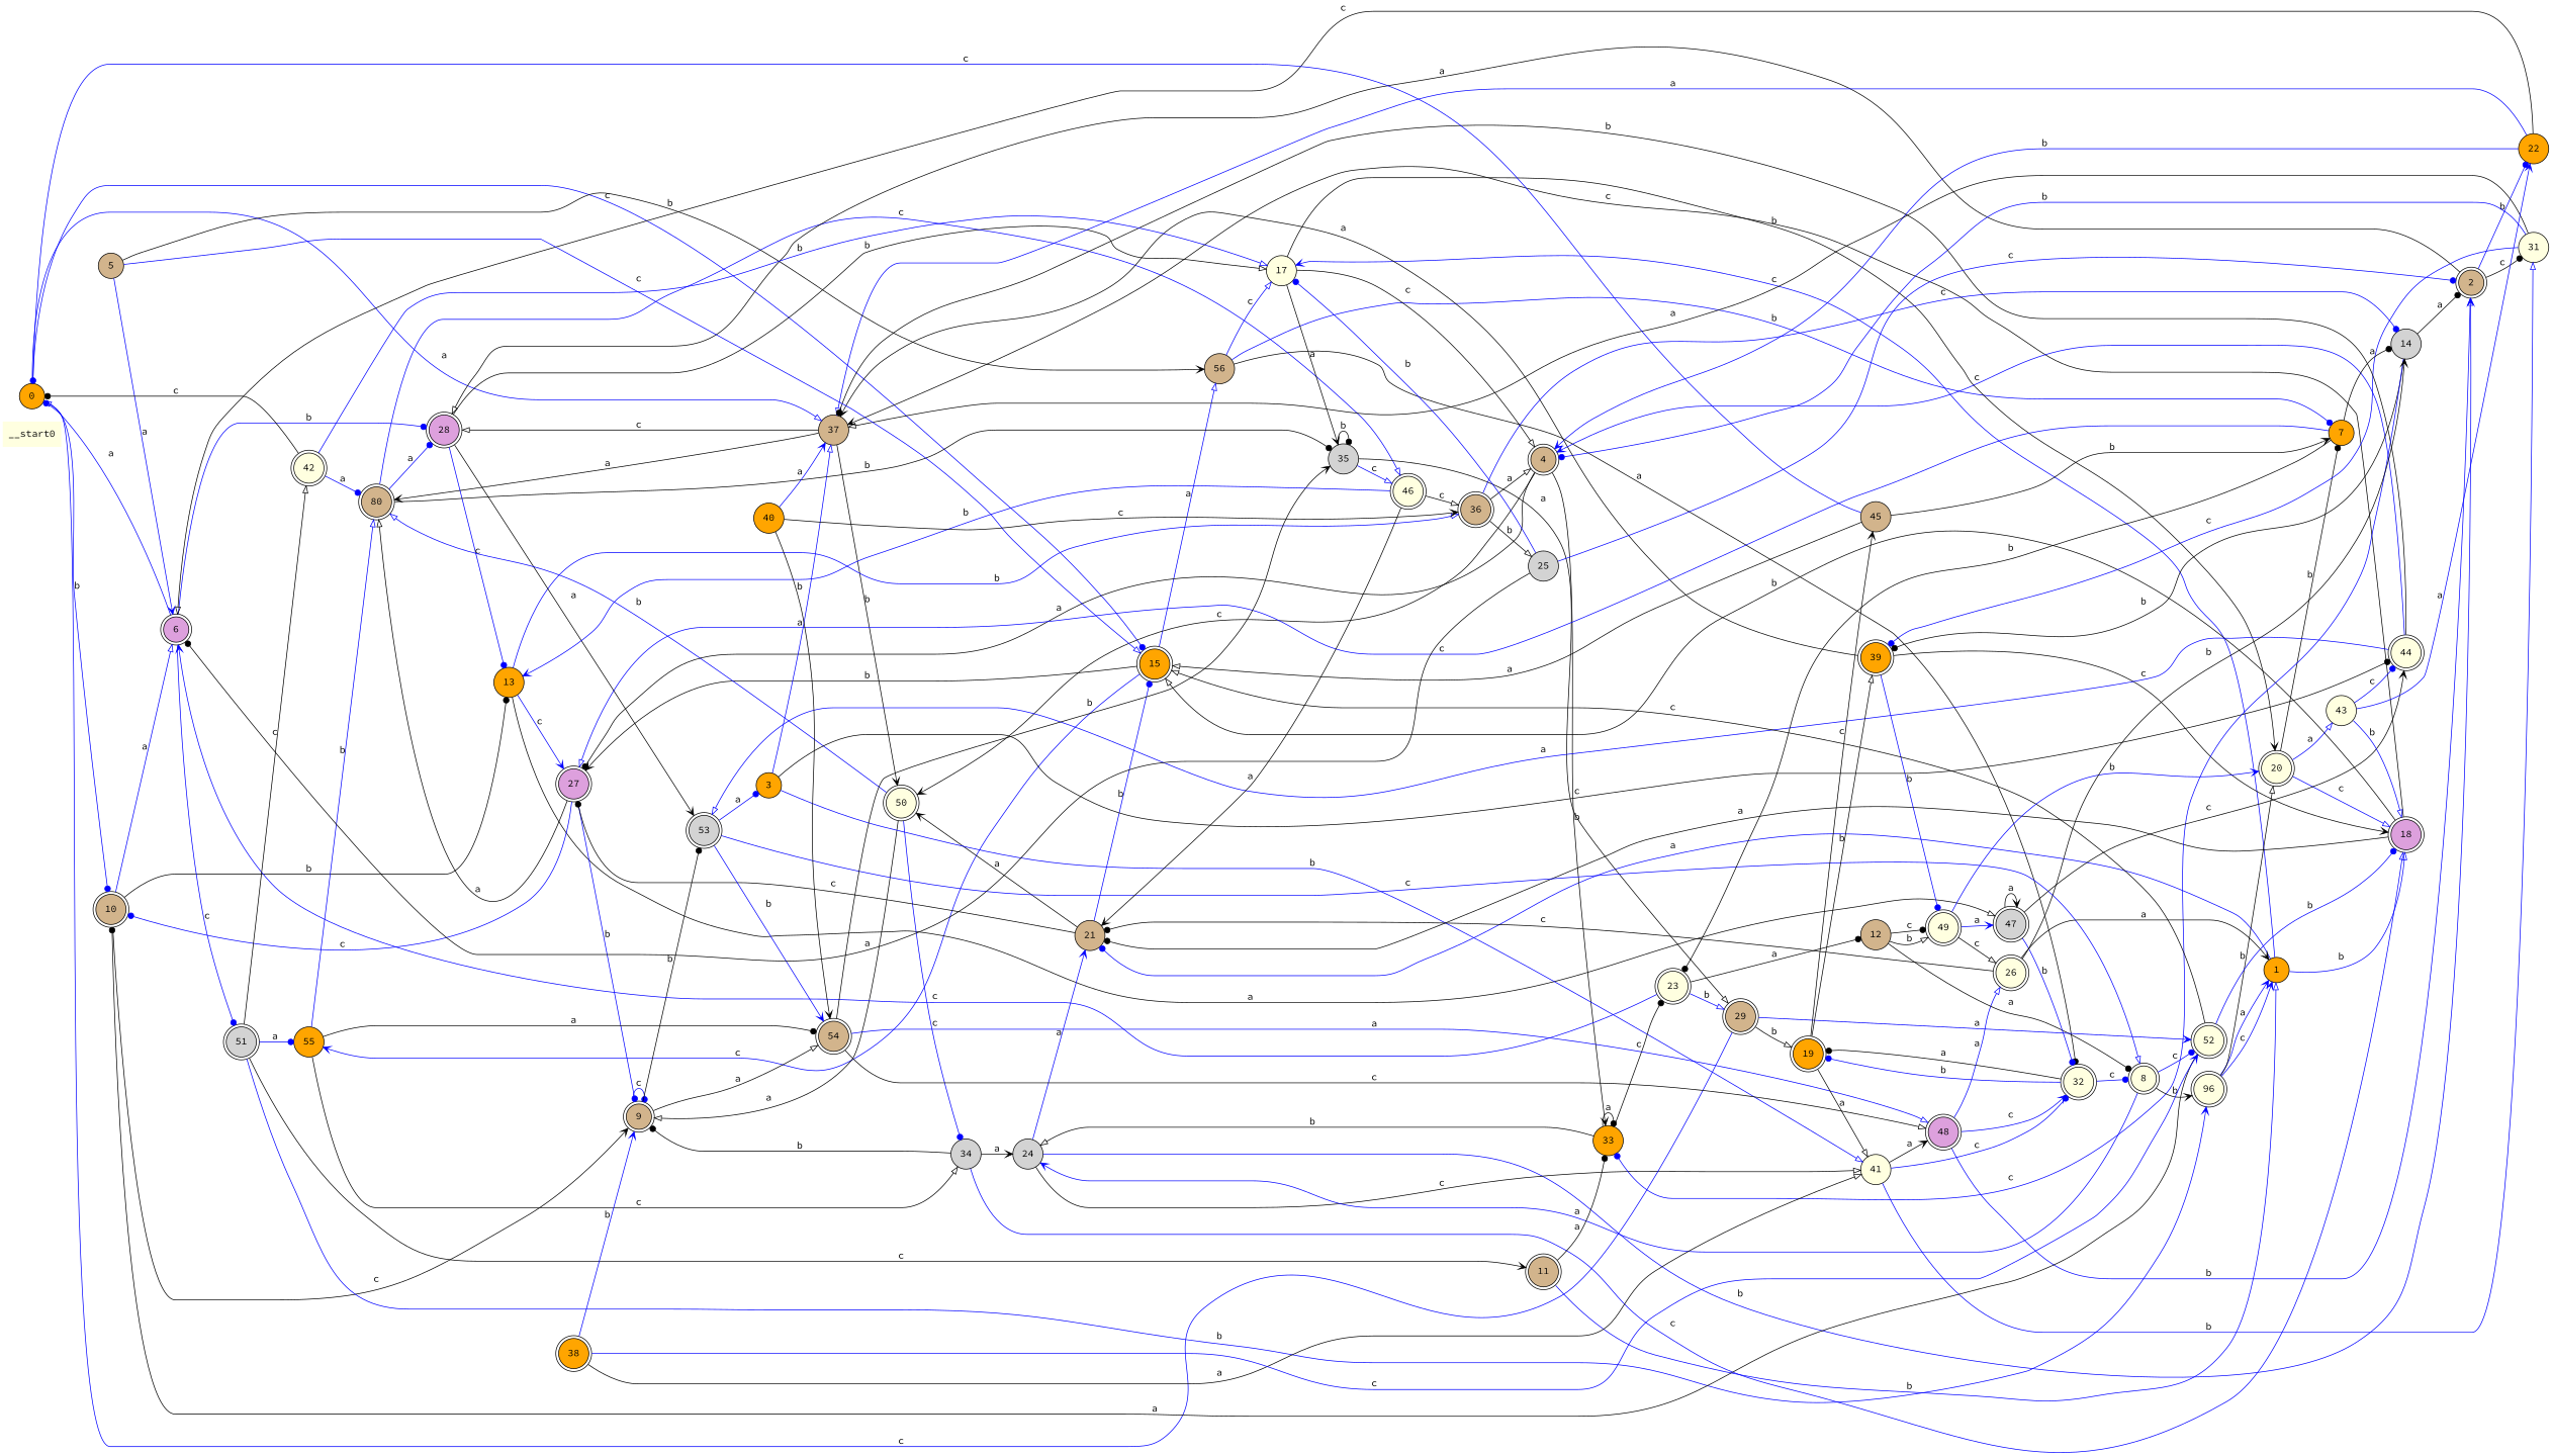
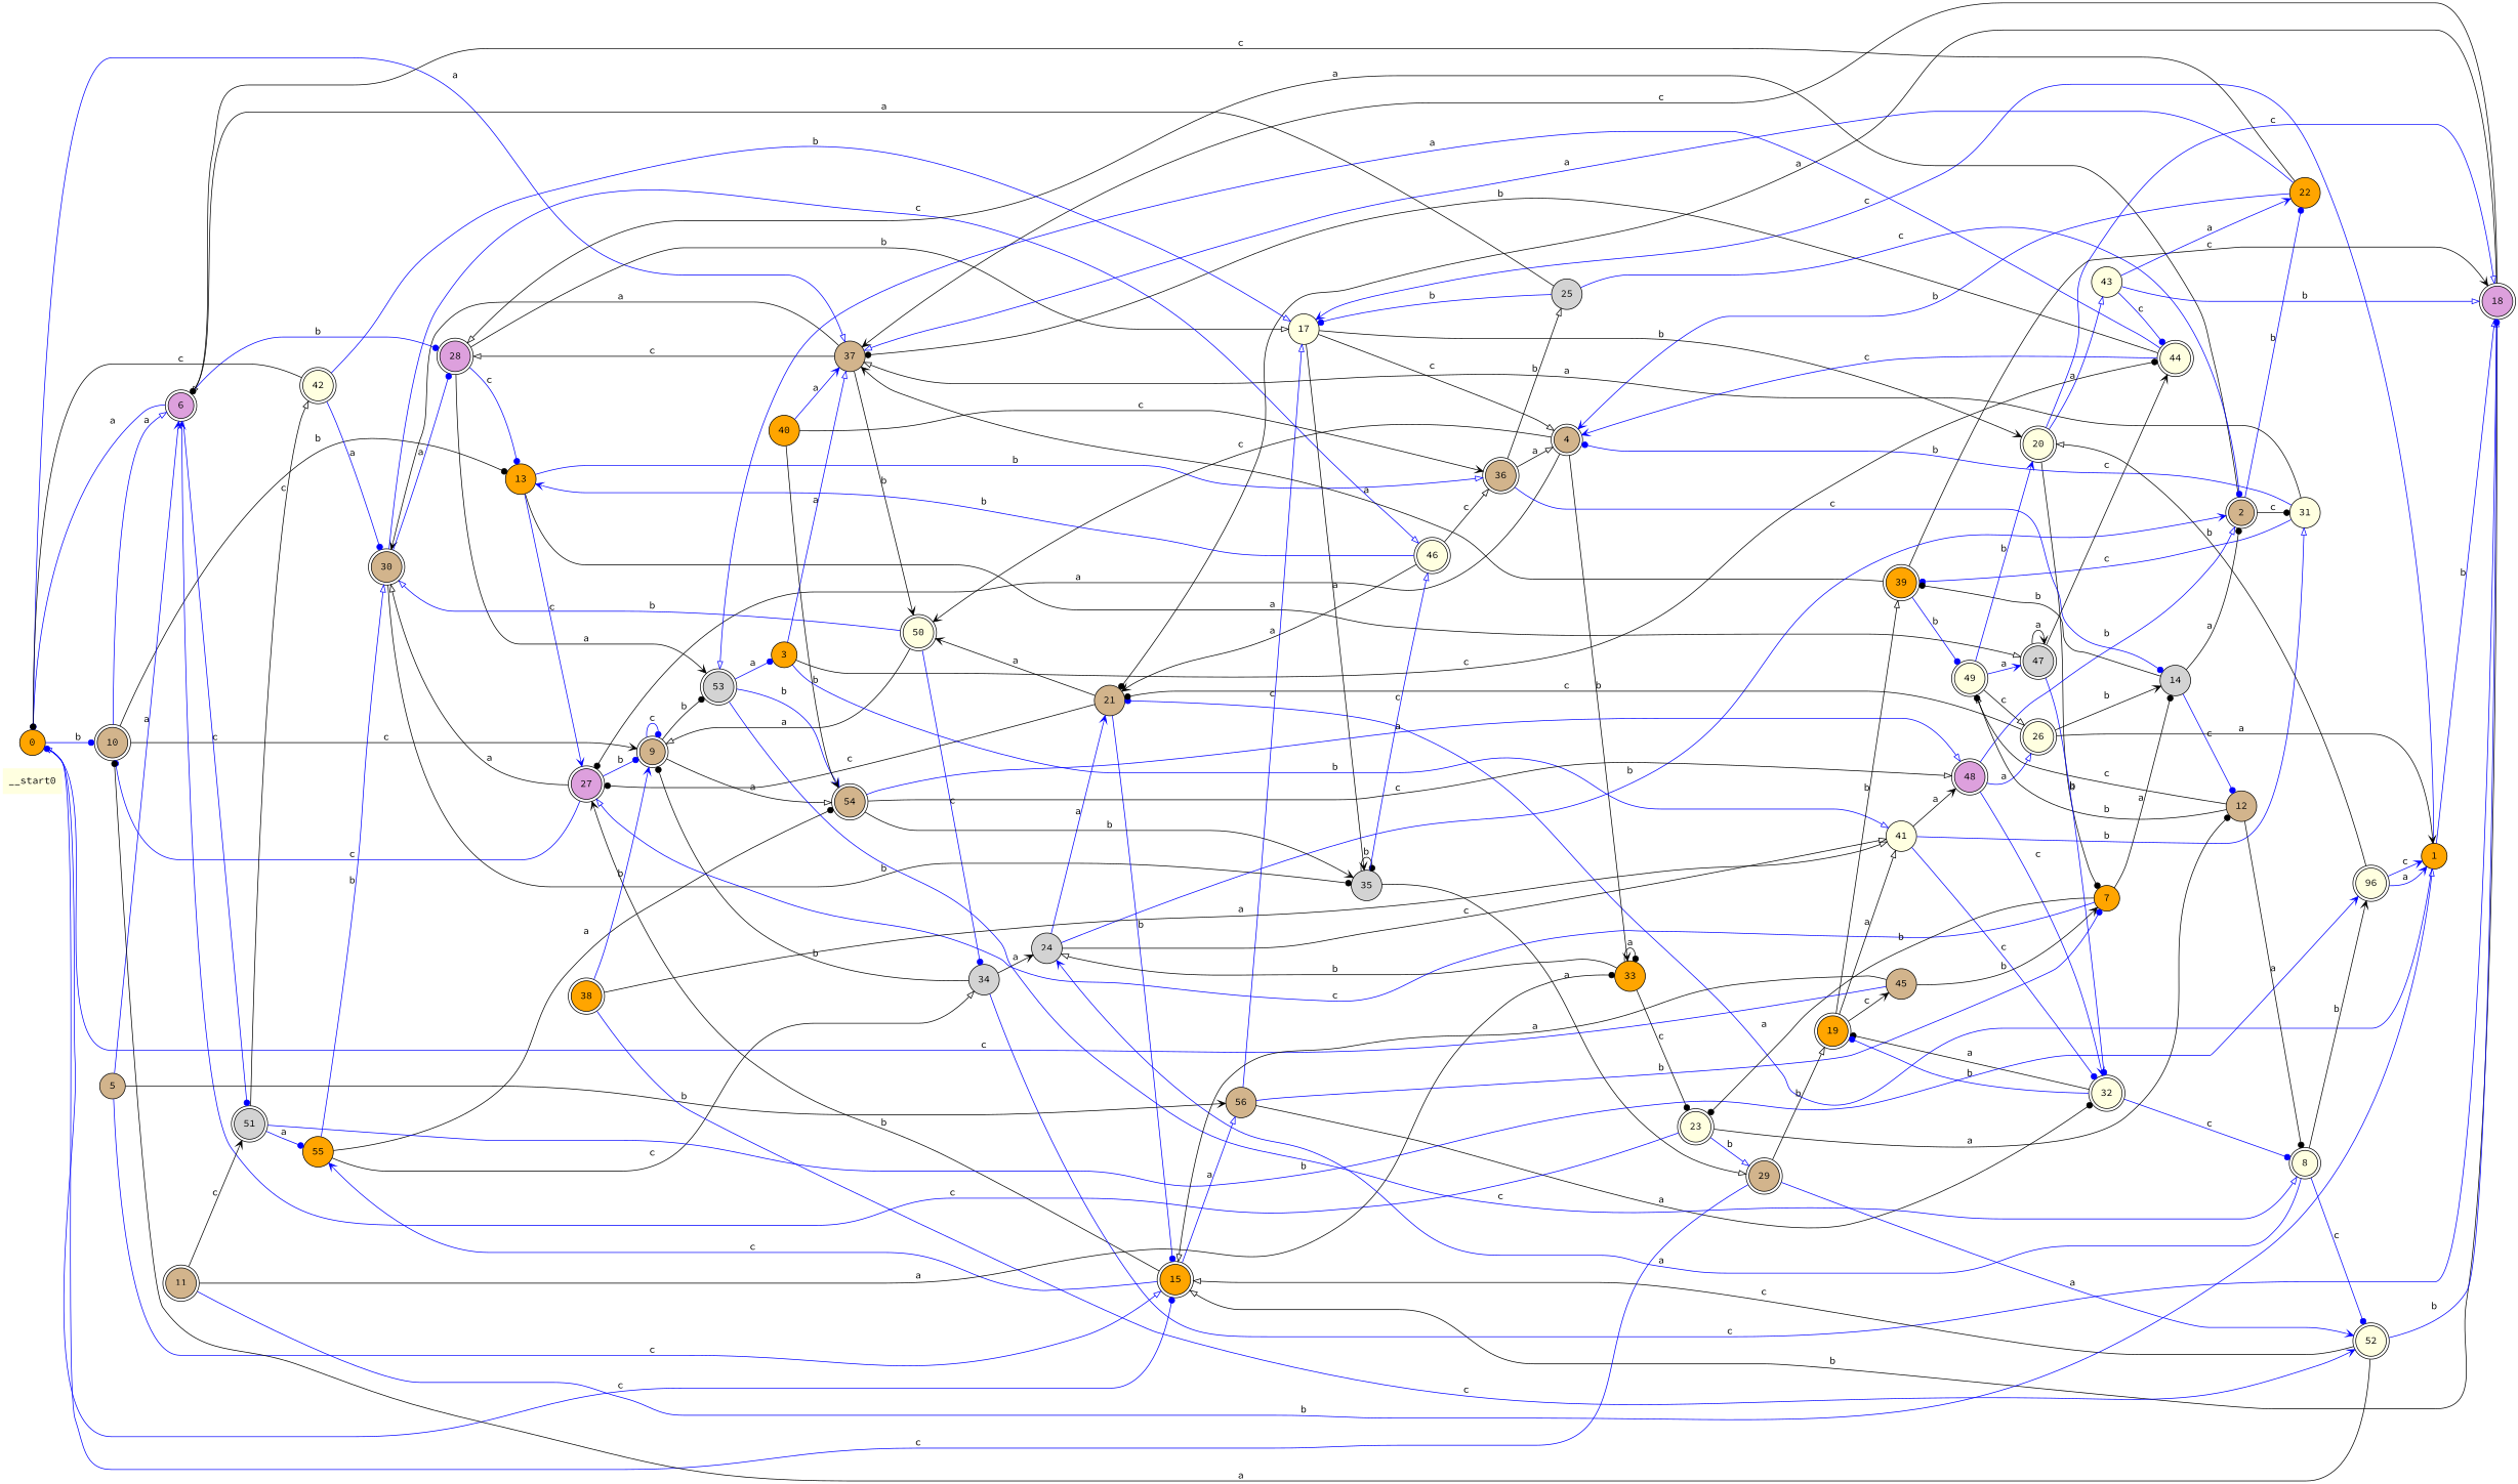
  digraph {
    fontname="Source Code Pro"
    rankdir=LR
    node [fillcolor=lightyellow fontname="Source Code Pro" shape=doublecircle style="rounded,filled" color=black]
    edge [arrowhead=dot color=black fontname="Source Code Pro"]
    __start0 [shape=none style=filled color=""]
    n2 [fillcolor=orange label=0 shape=circle style=filled]
    n3 [fillcolor=tan label=10]
    n4 [fillcolor=orange label=15]
    n5 [fillcolor=tan label=37 shape=circle style=filled]
    n6 [fillcolor=plum label=6]
    n7 [fillcolor=tan label=9]
    n8 [fillcolor=orange label=13 shape=circle style=filled]
    n9 [fillcolor=plum label=27]
    n10 [fillcolor=tan label=56 shape=circle style=filled]
    n11 [fillcolor=orange label=55 shape=circle style=filled]
    n12 [fillcolor=plum label=28]
    n13 [label=50]
-   n14 [fillcolor=tan label=80]
+   n14 [fillcolor=tan label=30]
    n15 [fillcolor=orange label=1 shape=circle style=filled]
    n16 [label=17 shape=circle style=filled]
    n17 [fillcolor=plum label=18]
    n18 [fillcolor=tan label=21 shape=circle style=filled]
    n19 [fillcolor=tan label=4]
    n20 [label=20]
    n21 [fillcolor=lightgrey label=35 shape=circle style=filled]
    n22 [fillcolor=tan label=2]
    n23 [fillcolor=orange label=22 shape=circle style=filled]
    n24 [label=31 shape=circle style=filled]
    n25 [fillcolor=lightgrey label=53]
    n26 [fillcolor=orange label=39]
    n27 [fillcolor=orange label=3 shape=circle style=filled]
    n28 [label=41 shape=circle style=filled]
    n29 [label=44]
    n30 [label=32]
    n31 [fillcolor=plum label=48]
    n32 [fillcolor=orange label=33 shape=circle style=filled]
    n33 [label=23]
    n34 [fillcolor=lightgrey label=24 shape=circle style=filled]
    n35 [fillcolor=lightgrey label=34 shape=circle style=filled]
    n36 [fillcolor=tan label=5 shape=circle style=filled]
    n37 [fillcolor=lightgrey label=51]
    n38 [fillcolor=orange label=7 shape=circle style=filled]
    n39 [label=96]
    n40 [label=42]
    n41 [fillcolor=lightgrey label=14 shape=circle style=filled]
    n42 [fillcolor=tan label=12 shape=circle style=filled]
    n43 [fillcolor=tan label=29]
    n44 [label=8]
    n45 [label=52]
    n46 [fillcolor=tan label=54]
    n47 [fillcolor=tan label=36]
    n48 [fillcolor=lightgrey label=47]
    n49 [fillcolor=tan label=11]
    n50 [label=49]
    n51 [label=26]
    n52 [fillcolor=lightgrey label=25 shape=circle style=filled]
    n53 [label=43 shape=circle style=filled]
    n54 [label=46]
    n55 [fillcolor=orange label=19]
    n56 [fillcolor=tan label=45 shape=circle style=filled]
    n57 [fillcolor=orange label=38]
    n58 [fillcolor=orange label=40 shape=circle style=filled]
    n2 -> n3 [color=blue label=b]
    n2 -> n4 [color=blue label=c]
    n2 -> n5 [arrowhead=onormal color=blue label=a]
    n3 -> n6 [arrowhead=onormal color=blue label=a]
    n3 -> n7 [arrowhead=vee label=c]
    n3 -> n8 [label=b]
    n4 -> n9 [arrowhead=vee label=b]
    n4 -> n10 [arrowhead=onormal color=blue label=a]
    n4 -> n11 [arrowhead=vee color=blue label=c]
    n5 -> n12 [arrowhead=onormal label=c]
    n5 -> n13 [arrowhead=vee label=b]
    n5 -> n14 [arrowhead=vee label=a]
    n6 -> n2 [color=blue label=a]
    n6 -> n12 [color=blue label=b]
    n6 -> n37 [color=blue label=c]
    n7 -> n7 [color=blue label=c]
    n7 -> n25 [label=b]
    n7 -> n46 [arrowhead=onormal label=a]
    n8 -> n9 [arrowhead=vee color=blue label=c]
    n8 -> n47 [arrowhead=onormal color=blue label=b]
    n8 -> n48 [arrowhead=onormal label=a]
    n9 -> n3 [color=blue label=c]
    n9 -> n7 [color=blue label=b]
    n9 -> n14 [arrowhead=onormal label=a]
    n10 -> n16 [arrowhead=onormal color=blue label=c]
    n10 -> n30 [label=a]
    n10 -> n38 [color=blue label=b]
    n11 -> n14 [arrowhead=onormal color=blue label=b]
    n11 -> n35 [arrowhead=onormal label=c]
    n11 -> n46 [label=a]
    n12 -> n8 [color=blue label=c]
    n12 -> n16 [arrowhead=onormal label=b]
    n12 -> n25 [arrowhead=vee label=a]
    n13 -> n7 [arrowhead=onormal label=a]
    n13 -> n14 [arrowhead=onormal color=blue label=b]
    n13 -> n35 [color=blue label=c]
    n14 -> n12 [color=blue label=a]
    n14 -> n21 [label=b]
    n14 -> n54 [arrowhead=onormal color=blue label=c]
    n15 -> n16 [arrowhead=vee color=blue label=c]
    n15 -> n17 [arrowhead=onormal color=blue label=b]
    n15 -> n18 [color=blue label=a]
    n16 -> n19 [arrowhead=onormal label=c]
    n16 -> n20 [arrowhead=vee label=b]
    n16 -> n21 [arrowhead=vee label=a]
    n17 -> n4 [arrowhead=onormal label=b]
    n17 -> n5 [arrowhead=vee label=c]
    n17 -> n18 [label=a]
    n18 -> n4 [color=blue label=b]
    n18 -> n9 [label=c]
    n18 -> n13 [arrowhead=vee label=a]
    n19 -> n9 [label=a]
    n19 -> n13 [arrowhead=vee label=c]
    n19 -> n32 [arrowhead=vee label=b]
    n20 -> n17 [arrowhead=onormal color=blue label=c]
    n20 -> n38 [label=b]
    n20 -> n53 [arrowhead=onormal color=blue label=a]
    n21 -> n21 [label=b]
    n21 -> n43 [arrowhead=onormal label=a]
    n21 -> n54 [arrowhead=onormal color=blue label=c]
    n22 -> n12 [arrowhead=onormal label=a]
    n22 -> n23 [color=blue label=b]
    n22 -> n24 [label=c]
    n23 -> n5 [arrowhead=onormal color=blue label=a]
    n23 -> n6 [arrowhead=onormal label=c]
    n23 -> n19 [arrowhead=vee color=blue label=b]
    n24 -> n5 [arrowhead=onormal label=a]
    n24 -> n19 [color=blue label=b]
    n24 -> n26 [color=blue label=c]
    n25 -> n27 [color=blue label=a]
    n25 -> n44 [arrowhead=onormal color=blue label=c]
    n25 -> n46 [arrowhead=vee color=blue label=b]
    n26 -> n5 [arrowhead=vee label=a]
    n26 -> n17 [arrowhead=vee label=c]
    n26 -> n50 [color=blue label=b]
    n27 -> n5 [arrowhead=onormal color=blue label=a]
    n27 -> n28 [arrowhead=onormal color=blue label=b]
    n27 -> n29 [label=c]
    n28 -> n24 [arrowhead=onormal color=blue label=b]
    n28 -> n30 [color=blue label=c]
    n28 -> n31 [arrowhead=vee label=a]
    n29 -> n5 [label=b]
    n29 -> n19 [arrowhead=vee color=blue label=c]
    n29 -> n25 [arrowhead=onormal color=blue label=a]
    n30 -> n44 [color=blue label=c]
    n30 -> n55 [label=a]
    n30 -> n55 [color=blue label=b]
    n31 -> n22 [arrowhead=onormal color=blue label=b]
    n31 -> n30 [arrowhead=vee color=blue label=c]
    n31 -> n51 [arrowhead=onormal color=blue label=a]
    n32 -> n32 [label=a]
    n32 -> n33 [label=c]
    n32 -> n34 [arrowhead=onormal label=b]
    n33 -> n6 [arrowhead=vee color=blue label=c]
    n33 -> n42 [label=a]
    n33 -> n43 [arrowhead=onormal color=blue label=b]
    n34 -> n18 [arrowhead=vee color=blue label=a]
    n34 -> n22 [arrowhead=vee color=blue label=b]
    n34 -> n28 [arrowhead=onormal label=c]
    n35 -> n7 [label=b]
    n35 -> n17 [arrowhead=onormal color=blue label=c]
    n35 -> n34 [arrowhead=vee label=a]
    n36 -> n4 [arrowhead=onormal color=blue label=c]
    n36 -> n6 [arrowhead=vee color=blue label=a]
    n36 -> n10 [arrowhead=vee label=b]
    n37 -> n11 [color=blue label=a]
    n37 -> n39 [arrowhead=vee color=blue label=b]
    n37 -> n40 [arrowhead=onormal label=c]
    n38 -> n9 [arrowhead=onormal color=blue label=c]
    n38 -> n33 [label=b]
    n38 -> n41 [label=a]
    n39 -> n15 [arrowhead=vee color=blue label=a]
    n39 -> n15 [arrowhead=vee color=blue label=c]
    n39 -> n20 [arrowhead=onormal label=b]
    n40 -> n2 [label=c]
    n40 -> n14 [color=blue label=a]
    n40 -> n16 [arrowhead=onormal color=blue label=b]
    n41 -> n22 [label=a]
    n41 -> n26 [label=b]
-   n41 -> n32 [color=blue label=c]
+   n41 -> n42 [color=blue label=c]
    n42 -> n44 [label=a]
    n42 -> n50 [arrowhead=onormal label=b]
    n42 -> n50 [label=c]
    n43 -> n2 [arrowhead=onormal color=blue label=c]
    n43 -> n45 [arrowhead=vee color=blue label=a]
    n43 -> n55 [arrowhead=onormal label=b]
    n44 -> n34 [arrowhead=vee color=blue label=a]
    n44 -> n39 [arrowhead=vee label=b]
    n44 -> n45 [color=blue label=c]
    n45 -> n3 [label=a]
    n45 -> n4 [arrowhead=onormal label=c]
    n45 -> n17 [color=blue label=b]
    n46 -> n21 [arrowhead=vee label=b]
    n46 -> n31 [arrowhead=onormal color=blue label=a]
    n46 -> n31 [arrowhead=onormal label=c]
    n47 -> n19 [arrowhead=onormal label=a]
    n47 -> n41 [color=blue label=c]
    n47 -> n52 [arrowhead=onormal label=b]
    n48 -> n29 [arrowhead=vee label=c]
    n48 -> n30 [color=blue label=b]
    n48 -> n48 [arrowhead=vee label=a]
    n49 -> n15 [arrowhead=onormal color=blue label=b]
    n49 -> n32 [label=a]
-   n37 -> n49 [arrowhead=vee label=c]
+   n49 -> n37 [arrowhead=vee label=c]
    n50 -> n20 [arrowhead=vee color=blue label=b]
    n50 -> n48 [arrowhead=vee color=blue label=a]
    n50 -> n51 [arrowhead=onormal label=c]
    n51 -> n15 [arrowhead=vee label=a]
    n51 -> n18 [label=c]
    n51 -> n41 [arrowhead=vee label=b]
    n52 -> n6 [label=a]
    n52 -> n16 [color=blue label=b]
    n52 -> n22 [color=blue label=c]
    n53 -> n17 [arrowhead=onormal color=blue label=b]
    n53 -> n23 [arrowhead=vee color=blue label=a]
    n53 -> n29 [color=blue label=c]
    n54 -> n8 [arrowhead=vee color=blue label=b]
    n54 -> n18 [arrowhead=vee label=a]
    n54 -> n47 [arrowhead=onormal label=c]
    n55 -> n26 [arrowhead=onormal label=b]
    n55 -> n28 [arrowhead=onormal label=a]
    n55 -> n56 [arrowhead=vee label=c]
    n56 -> n2 [color=blue label=c]
    n56 -> n4 [arrowhead=onormal label=a]
    n56 -> n38 [arrowhead=vee label=b]
    n57 -> n7 [arrowhead=vee color=blue label=b]
    n57 -> n28 [arrowhead=onormal label=a]
    n57 -> n45 [arrowhead=vee color=blue label=c]
    n58 -> n5 [arrowhead=vee color=blue label=a]
    n58 -> n46 [arrowhead=vee label=b]
    n58 -> n47 [arrowhead=vee label=c]
  }
